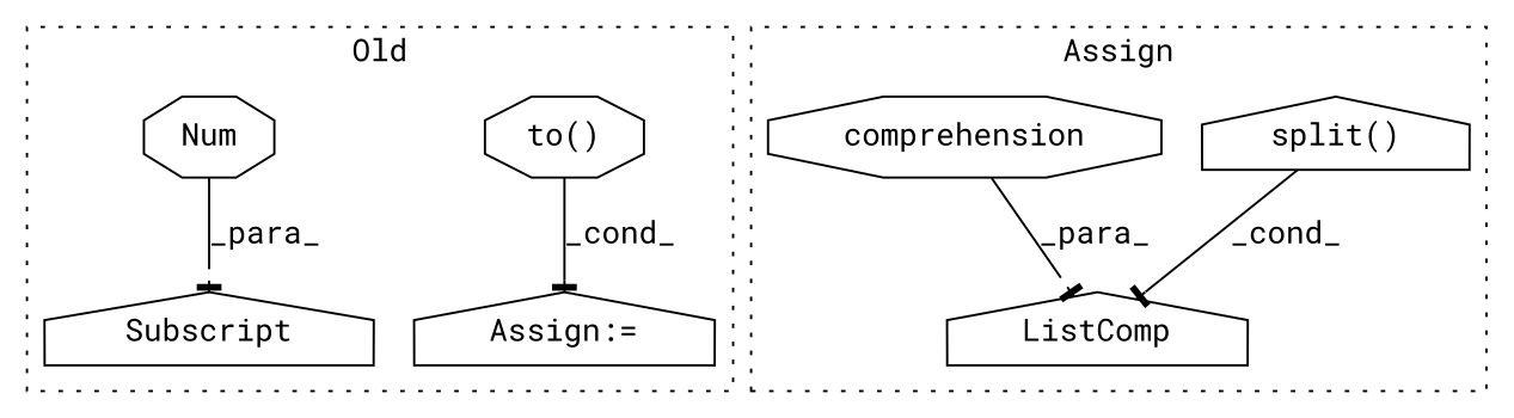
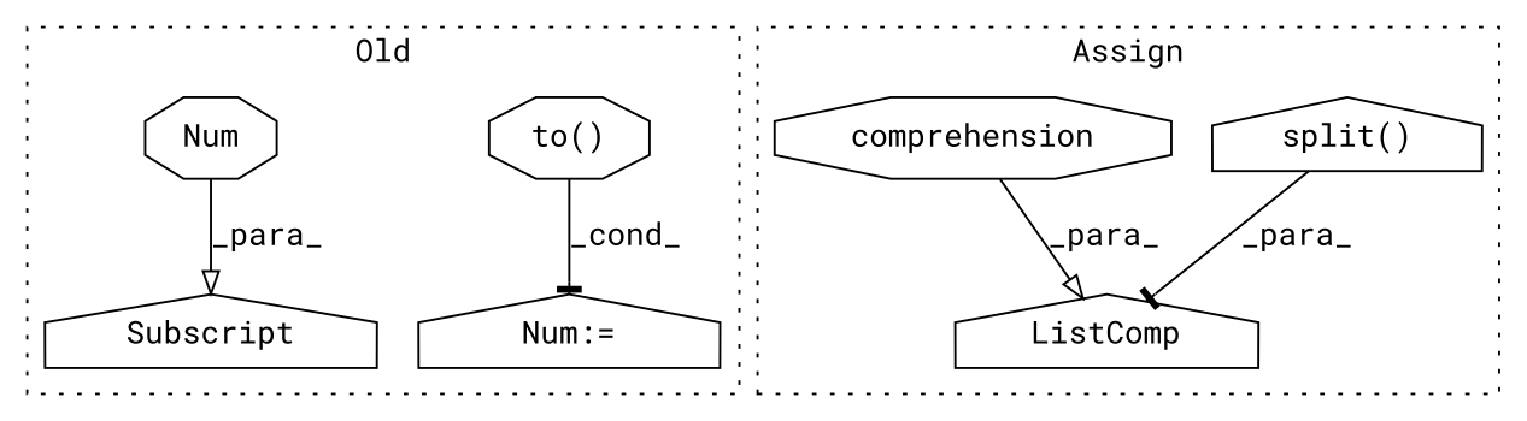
  digraph {
    fontname="Roboto Mono"
    node [a=75 fontname="Roboto Mono" l=3 shape=house]
    edge [arrowhead=tee fontname="Roboto Mono"]
    n1 [l="17,1" label="to()" s="3711,3739" shape=octagon]
-   n2 [a=68 label="Assign:=" s=3708]
+   n2 [a=68 label="Num:=" s=3708]
    n3 [a=63 l="31,0" label=Subscript s="4516,0"]
    n4 [a=76 l=1 label=Num s=4545 shape=octagon]
    n5 [l="10,1" label="split()" s="3627,3640"]
    n6 [a=106 l=43 label=ListComp s=3626]
    n7 [a=45 label=comprehension s=3642 shape=octagon]
    subgraph cluster_1 {
      label=Old
      style=dotted
      n1
      n2
      n3
      n4
    }
    subgraph cluster_2 {
      label=Assign
      style=dotted
      n5
      n6
      n7
    }
    n1 -> n2 [label=_cond_]
-   n4 -> n3 [label=_para_]
-   n5 -> n6 [label=_cond_]
-   n7 -> n6 [label=_para_]
+   n4 -> n3 [arrowhead=onormal label=_para_]
+   n5 -> n6 [label=_para_]
+   n7 -> n6 [arrowhead=onormal label=_para_]
  }
